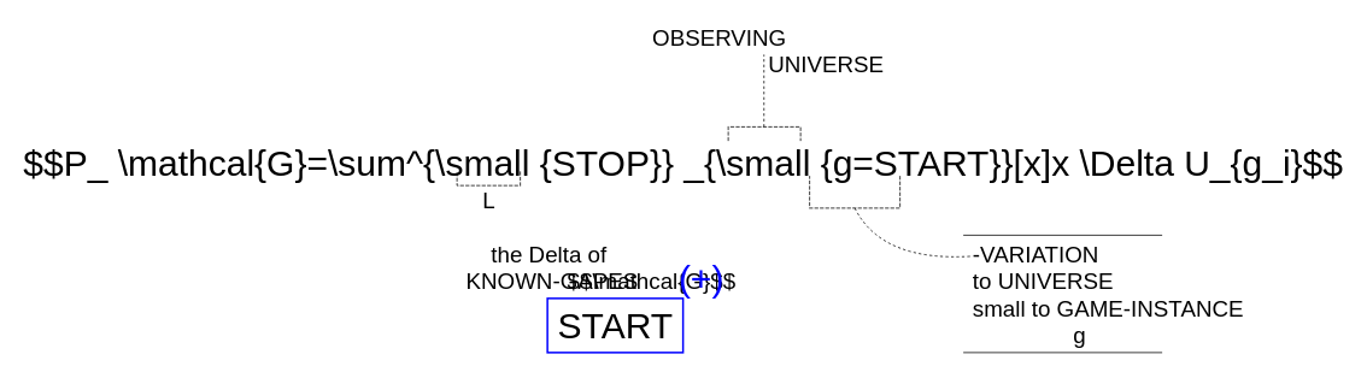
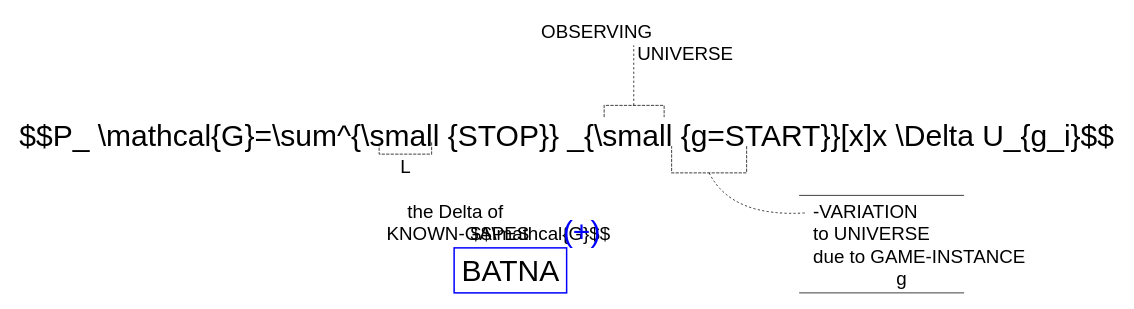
  <mxCell id="0" />
  <mxCell id="1" parent="0" />
  <mxCell id="2" value="&lt;font style=&quot;font-size: 40px&quot;&gt;$$P_ \mathcal{G}=\sum^{\small {STOP}} _{\small {g=START}}[x]x \Delta U_{g_i}$$&lt;/font&gt;" style="text;html=1;align=center;verticalAlign=middle;resizable=0;points=[];autosize=1;strokeColor=none;fillColor=none;" vertex="1" parent="1"><mxGeometry x="20" y="165" width="1470" height="30" as="geometry" /></mxCell>
  <mxCell id="3" value="" style="shape=partialRectangle;whiteSpace=wrap;html=1;bottom=1;right=1;left=1;top=0;fillColor=none;routingCenterX=-0.5;fontSize=40;dashed=1;" vertex="1" parent="1"><mxGeometry x="895" y="195" width="100" height="35" as="geometry" /></mxCell>
  <mxCell id="4" value="" style="shape=partialRectangle;whiteSpace=wrap;html=1;bottom=1;right=1;left=1;top=0;fillColor=none;routingCenterX=-0.5;fontSize=40;dashed=1;rotation=-180;" vertex="1" parent="1"><mxGeometry x="805" y="140" width="80" height="15" as="geometry" /></mxCell>
  <mxCell id="5" value="" style="shape=partialRectangle;whiteSpace=wrap;html=1;bottom=1;right=1;left=1;top=0;fillColor=none;routingCenterX=-0.5;fontSize=40;dashed=1;rotation=0;" vertex="1" parent="1"><mxGeometry x="505" y="190" width="70" height="15" as="geometry" /></mxCell>
  <mxCell id="6" value="" style="endArrow=none;dashed=1;html=1;rounded=0;fontSize=40;" edge="1" parent="1"><mxGeometry width="50" height="50" relative="1" as="geometry"><mxPoint x="844.5" y="140" as="sourcePoint" /><mxPoint x="844.5" y="60" as="targetPoint" /></mxGeometry></mxCell>
  <mxCell id="7" value="OBSERVING&lt;br&gt;&amp;nbsp; &amp;nbsp; &amp;nbsp; &amp;nbsp; &amp;nbsp; &amp;nbsp; &amp;nbsp; &amp;nbsp; &amp;nbsp; &amp;nbsp; &amp;nbsp; &amp;nbsp; &amp;nbsp; &amp;nbsp; &amp;nbsp; &amp;nbsp; &amp;nbsp; UNIVERSE" style="text;html=1;align=center;verticalAlign=middle;resizable=0;points=[];autosize=1;strokeColor=none;fillColor=none;fontSize=25;" vertex="1" parent="1"><mxGeometry x="605" y="20" width="380" height="70" as="geometry" /></mxCell>
  <mxCell id="8" value="L" style="text;html=1;align=center;verticalAlign=middle;resizable=0;points=[];autosize=1;strokeColor=none;fillColor=none;fontSize=25;" vertex="1" parent="1"><mxGeometry x="525" y="200" width="30" height="40" as="geometry" /></mxCell>
- <mxCell id="9" value="&lt;div style=&quot;text-align: left&quot;&gt;&lt;span&gt;-VARIATION&lt;/span&gt;&lt;/div&gt;&lt;div style=&quot;text-align: left&quot;&gt;&lt;span&gt;to UNIVERSE&lt;/span&gt;&lt;/div&gt;&lt;div style=&quot;text-align: left&quot;&gt;&lt;span&gt;small to GAME-INSTANCE&lt;/span&gt;&lt;/div&gt;&lt;div style=&quot;text-align: left&quot;&gt;&lt;span&gt;&amp;nbsp; &amp;nbsp; &amp;nbsp; &amp;nbsp; &amp;nbsp; &amp;nbsp; &amp;nbsp; &amp;nbsp; g&lt;/span&gt;&lt;/div&gt;" style="text;html=1;align=center;verticalAlign=middle;resizable=0;points=[];autosize=1;strokeColor=none;fillColor=none;fontSize=25;" vertex="1" parent="1"><mxGeometry x="1075" y="260" width="300" height="130" as="geometry" /></mxCell>
+ <mxCell id="9" value="&lt;div style=&quot;text-align: left&quot;&gt;&lt;span&gt;-VARIATION&lt;/span&gt;&lt;/div&gt;&lt;div style=&quot;text-align: left&quot;&gt;&lt;span&gt;to UNIVERSE&lt;/span&gt;&lt;/div&gt;&lt;div style=&quot;text-align: left&quot;&gt;&lt;span&gt;due to GAME-INSTANCE&lt;/span&gt;&lt;/div&gt;&lt;div style=&quot;text-align: left&quot;&gt;&lt;span&gt;&amp;nbsp; &amp;nbsp; &amp;nbsp; &amp;nbsp; &amp;nbsp; &amp;nbsp; &amp;nbsp; &amp;nbsp; g&lt;/span&gt;&lt;/div&gt;" style="text;html=1;align=center;verticalAlign=middle;resizable=0;points=[];autosize=1;strokeColor=none;fillColor=none;fontSize=25;" vertex="1" parent="1"><mxGeometry x="1075" y="260" width="300" height="130" as="geometry" /></mxCell>
  <mxCell id="10" value="" style="endArrow=none;html=1;rounded=0;fontSize=25;" edge="1" parent="1"><mxGeometry width="50" height="50" relative="1" as="geometry"><mxPoint x="1065" y="260" as="sourcePoint" /><mxPoint x="1285" y="260" as="targetPoint" /></mxGeometry></mxCell>
  <mxCell id="11" value="" style="endArrow=none;html=1;rounded=0;fontSize=25;" edge="1" parent="1"><mxGeometry width="50" height="50" relative="1" as="geometry"><mxPoint x="1065" y="390" as="sourcePoint" /><mxPoint x="1285" y="390" as="targetPoint" /></mxGeometry></mxCell>
  <mxCell id="12" value="" style="endArrow=none;dashed=1;html=1;fontSize=25;exitX=0.5;exitY=1;exitDx=0;exitDy=0;entryX=0.001;entryY=0.179;entryDx=0;entryDy=0;entryPerimeter=0;curved=1;" edge="1" parent="1" source="3" target="9"><mxGeometry width="50" height="50" relative="1" as="geometry"><mxPoint x="1025" y="220" as="sourcePoint" /><mxPoint x="1075" y="170" as="targetPoint" /><Array as="points"><mxPoint x="975" y="290" /></Array></mxGeometry></mxCell>
  <mxCell id="13" value="the Delta of&amp;nbsp;&lt;br&gt;KNOWN-GAPES" style="text;html=1;align=center;verticalAlign=middle;resizable=0;points=[];autosize=1;strokeColor=none;fillColor=none;fontSize=25;" vertex="1" parent="1"><mxGeometry x="505" y="260" width="210" height="70" as="geometry" /></mxCell>
  <mxCell id="14" value="$$\mathcal{G}$$" style="text;html=1;align=center;verticalAlign=middle;resizable=0;points=[];autosize=1;strokeColor=none;fillColor=none;fontSize=25;" vertex="1" parent="1"><mxGeometry x="620" y="290" width="200" height="40" as="geometry" /></mxCell>
- <mxCell id="15" value="&lt;font style=&quot;font-size: 40px&quot;&gt;START&lt;/font&gt;" style="text;html=1;align=center;verticalAlign=middle;resizable=0;points=[];autosize=1;strokeColor=none;fillColor=none;fontSize=25;" vertex="1" parent="1"><mxGeometry x="605" y="340" width="150" height="40" as="geometry" /></mxCell>
+ <mxCell id="15" value="&lt;font style=&quot;font-size: 40px&quot;&gt;BATNA&lt;/font&gt;" style="text;html=1;align=center;verticalAlign=middle;resizable=0;points=[];autosize=1;strokeColor=none;fillColor=none;fontSize=25;" vertex="1" parent="1"><mxGeometry x="605" y="340" width="150" height="40" as="geometry" /></mxCell>
  <mxCell id="16" value="" style="rounded=0;whiteSpace=wrap;html=1;fontSize=40;fillColor=none;strokeColor=#0000FF;strokeWidth=2;" vertex="1" parent="1"><mxGeometry x="605" y="330" width="150" height="60" as="geometry" /></mxCell>
  <mxCell id="17" value="&lt;font color=&quot;#0000ff&quot;&gt;(+)&lt;/font&gt;" style="text;html=1;align=center;verticalAlign=middle;resizable=0;points=[];autosize=1;strokeColor=none;fillColor=none;fontSize=40;" vertex="1" parent="1"><mxGeometry x="740" y="282" width="70" height="50" as="geometry" /></mxCell>
